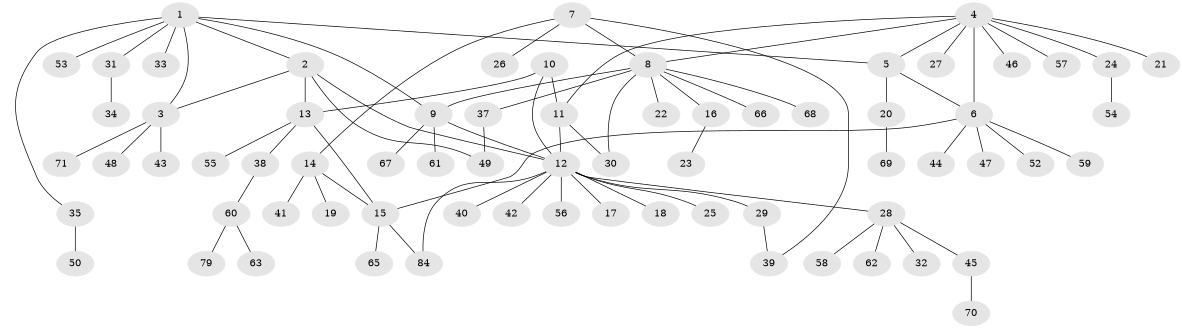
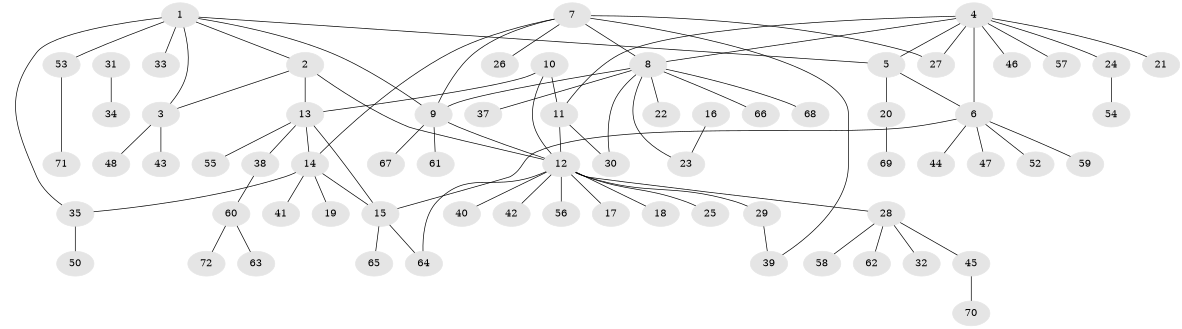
  graph {
    node [color=gray90 style=filled]
    1
    2
    3
    5
    9
    31
    33
    35
    53
    12
    13
-   49
    43
    48
    6
    20
    61
    67
    34
    50
    71
    17
    18
    25
    28
    29
    40
    42
    56
-   64 [label=84]
+   64
    15
    14
    38
    55
    4
    8
    11
    21
    24
    27
    46
    57
    44
    47
    52
    59
    16
    22
    30
    37
    66
    68
    54
    69
    65
    7
    26
    39
    19
    41
    23
    10
    32
    45
    58
    62
    60
    70
    63
-   72 [label=79]
+   72
    1 -- 2
    1 -- 3
    1 -- 5
    1 -- 9
-   1 -- 31
    1 -- 33
    1 -- 35
    1 -- 53
    2 -- 3
    2 -- 12
    2 -- 13
-   2 -- 49
    3 -- 43
    3 -- 48
    5 -- 6
    5 -- 20
    9 -- 12
    9 -- 61
    9 -- 67
    31 -- 34
    35 -- 50
-   3 -- 71
+   53 -- 71
    12 -- 17
    12 -- 18
    12 -- 25
    12 -- 28
    12 -- 29
    12 -- 40
    12 -- 42
    12 -- 56
    12 -- 64
    13 -- 15
+   13 -- 14
    13 -- 38
    13 -- 55
    6 -- 15
    6 -- 44
    6 -- 47
    6 -- 52
    6 -- 59
    20 -- 69
    28 -- 32
    28 -- 45
    28 -- 58
    28 -- 62
    29 -- 39
    15 -- 64
    15 -- 65
+   14 -- 35
    14 -- 15
    14 -- 19
    14 -- 41
    38 -- 60
    4 -- 5
    4 -- 6
    4 -- 8
    4 -- 11
    4 -- 21
    4 -- 24
    4 -- 27
    4 -- 46
    4 -- 57
    8 -- 9
-   8 -- 16
+   8 -- 23
    8 -- 22
    8 -- 30
    8 -- 37
    8 -- 66
    8 -- 68
    11 -- 12
    11 -- 30
    24 -- 54
    16 -- 23
-   37 -- 49
+   7 -- 9
    7 -- 14
    7 -- 8
+   7 -- 27
    7 -- 26
    7 -- 39
    10 -- 12
    10 -- 13
    10 -- 11
    45 -- 70
    60 -- 63
    60 -- 72
  }
